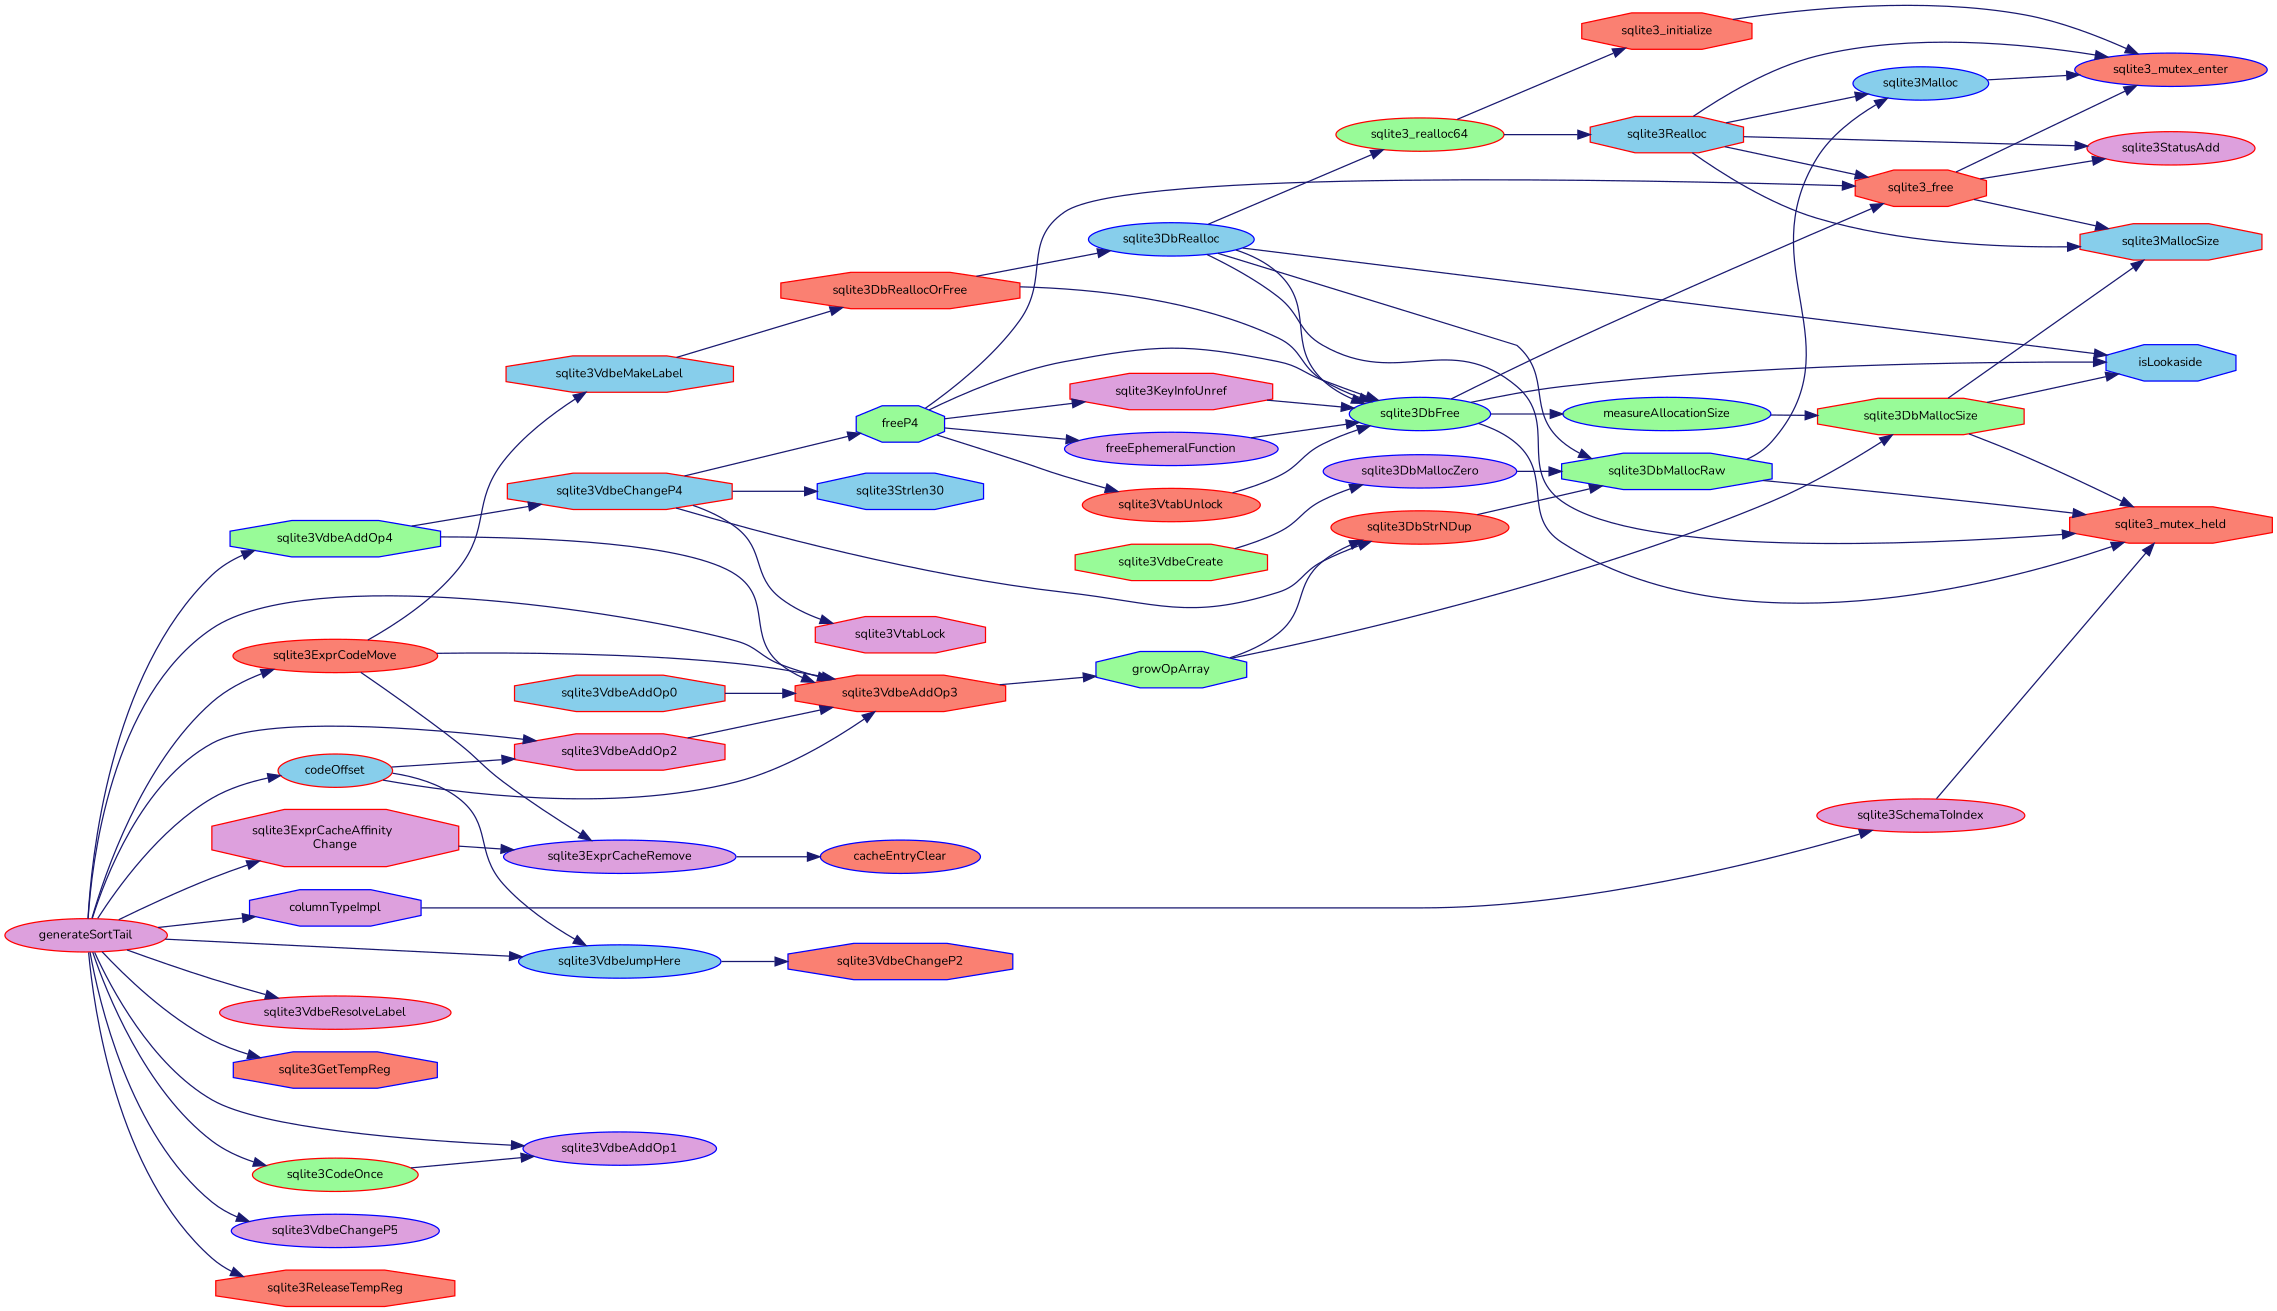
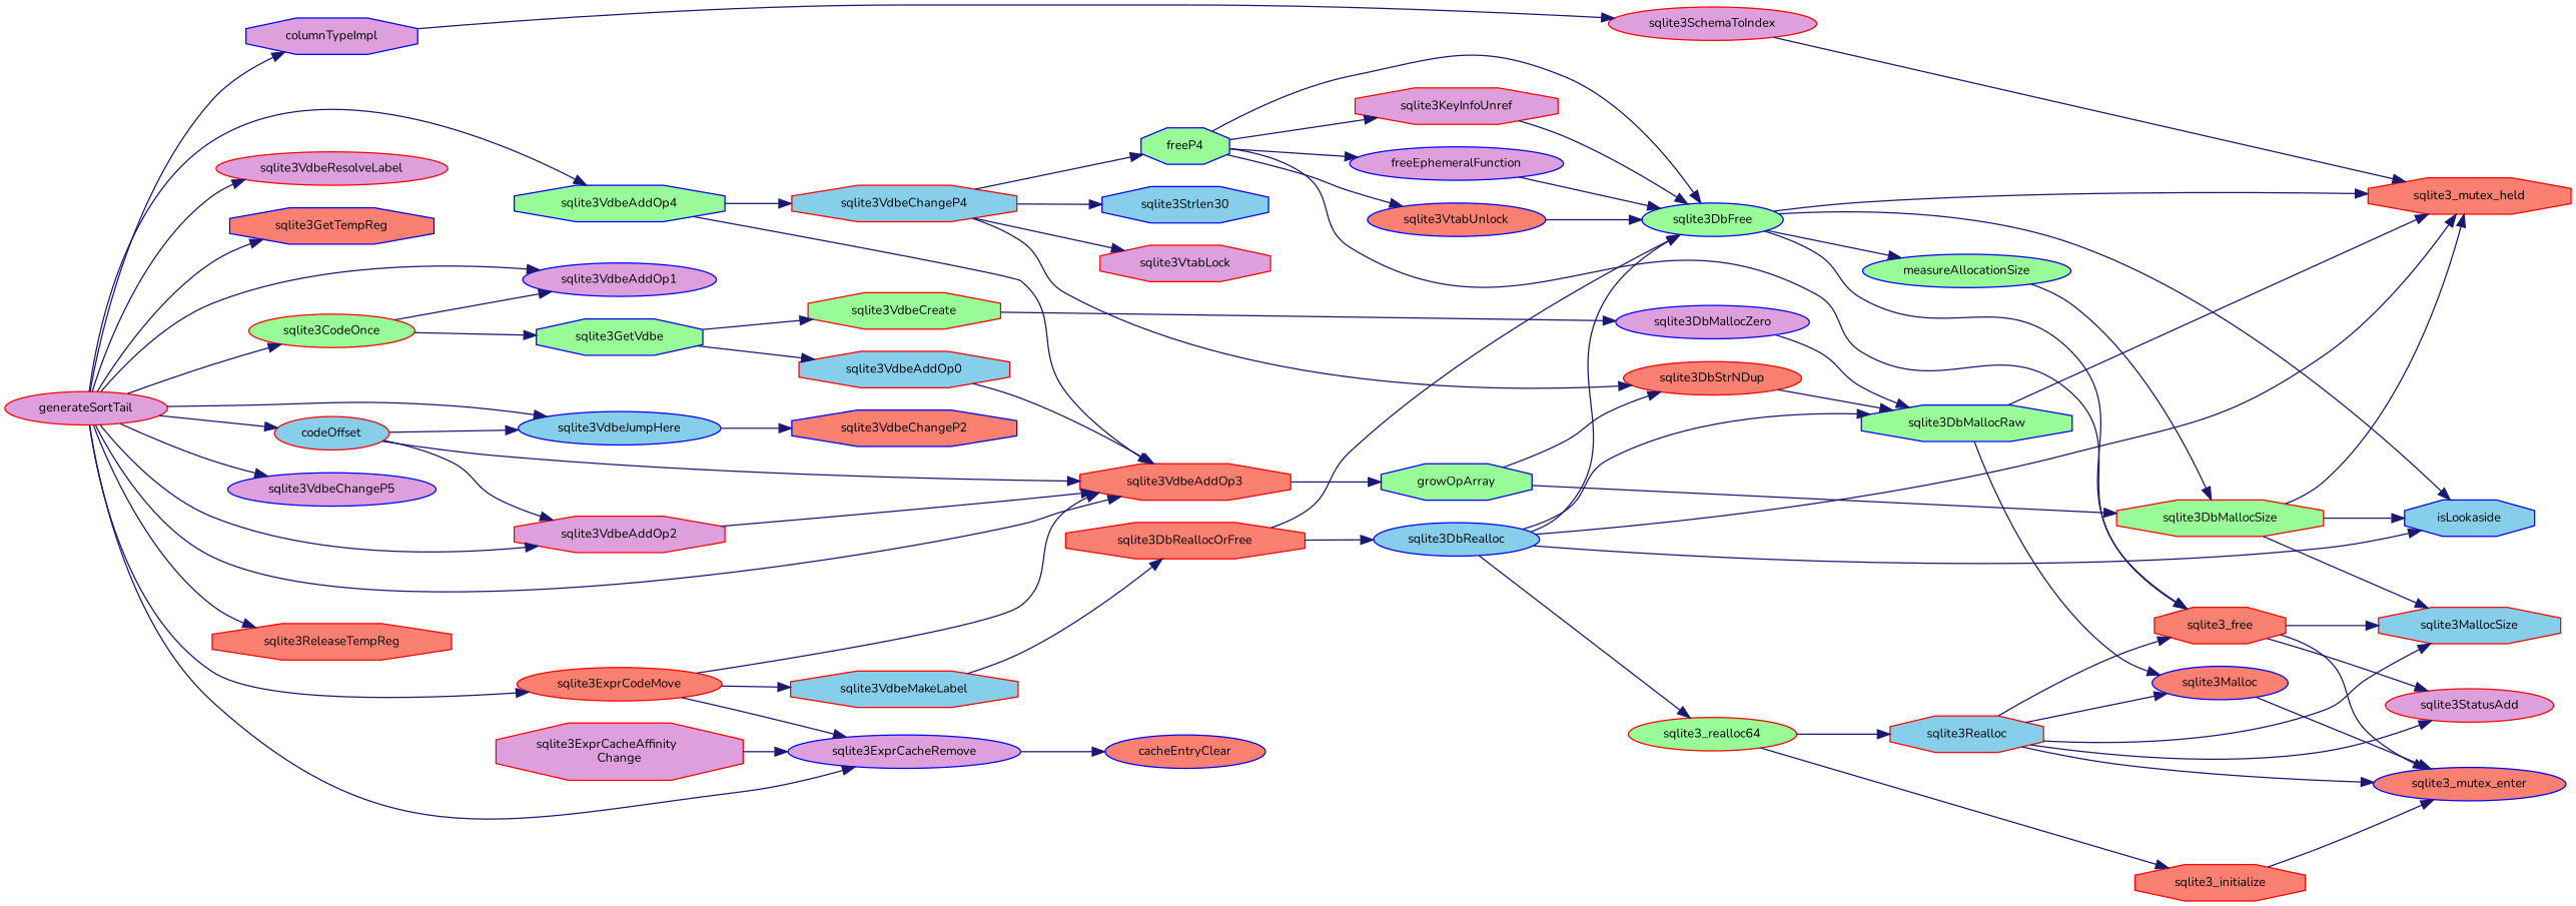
  digraph {
    fontname=Nunito
    rankdir=LR
    node [color=red fillcolor=plum fontname=Nunito fontsize=10 shape=octagon style=filled]
    edge [color=midnightblue fontname=Nunito fontsize=10 labelfontname=FreeSans labelfontsize=10 style=solid]
    n1 [fontcolor=black height=0.2 label=generateSortTail shape=ellipse width=0.4]
    n2 [height=0.2 label=sqlite3VdbeAddOp2 width=0.4]
    n3 [fillcolor=salmon height=0.2 label=sqlite3VdbeAddOp3 width=0.4]
    n4 [height=0.2 label=sqlite3VdbeResolveLabel shape=ellipse width=0.4]
    n5 [color=blue fillcolor=salmon height=0.2 label=sqlite3GetTempReg width=0.4]
    n6 [fillcolor=palegreen height=0.2 label=sqlite3CodeOnce shape=ellipse width=0.4]
    n7 [color=blue height=0.2 label=sqlite3VdbeAddOp1 shape=ellipse width=0.4]
    n8 [color=blue fillcolor=skyblue height=0.2 label=sqlite3VdbeJumpHere shape=ellipse width=0.4]
    n9 [fillcolor=skyblue height=0.2 label=codeOffset shape=ellipse width=0.4]
    n10 [color=blue height=0.2 label=sqlite3VdbeChangeP5 shape=ellipse width=0.4]
    n11 [color=blue fillcolor=palegreen height=0.2 label=sqlite3VdbeAddOp4 width=0.4]
    n12 [height=0.2 label="sqlite3ExprCacheAffinity\lChange" width=0.4]
    n13 [fillcolor=salmon height=0.2 label=sqlite3ExprCodeMove shape=ellipse width=0.4]
    n14 [fillcolor=salmon height=0.2 label=sqlite3ReleaseTempReg width=0.4]
    n15 [color=blue height=0.2 label=columnTypeImpl width=0.4]
    n16 [fillcolor=skyblue height=0.2 label=sqlite3VdbeMakeLabel width=0.4]
    n17 [fillcolor=salmon height=0.2 label=sqlite3DbReallocOrFree width=0.4]
    n18 [color=blue fillcolor=palegreen height=0.2 label=growOpArray width=0.4]
+   n19 [color=blue fillcolor=palegreen height=0.2 label=sqlite3GetVdbe width=0.4]
    n20 [color=blue fillcolor=salmon height=0.2 label=sqlite3VdbeChangeP2 width=0.4]
    n21 [fillcolor=skyblue height=0.2 label=sqlite3VdbeChangeP4 width=0.4]
    n22 [color=blue height=0.2 label=sqlite3ExprCacheRemove shape=ellipse width=0.4]
    n23 [height=0.2 label=sqlite3SchemaToIndex shape=ellipse width=0.4]
    n24 [color=blue fillcolor=skyblue height=0.2 label=sqlite3DbRealloc shape=ellipse width=0.4]
    n25 [color=blue fillcolor=palegreen height=0.2 label=sqlite3DbFree shape=ellipse width=0.4]
    n26 [fillcolor=salmon height=0.2 label=sqlite3_mutex_held width=0.4]
    n27 [color=blue fillcolor=palegreen height=0.2 label=sqlite3DbMallocRaw width=0.4]
    n28 [color=blue fillcolor=skyblue height=0.2 label=isLookaside width=0.4]
    n29 [fillcolor=palegreen height=0.2 label=sqlite3_realloc64 shape=ellipse width=0.4]
    n30 [color=blue fillcolor=palegreen height=0.2 label=measureAllocationSize shape=ellipse width=0.4]
    n31 [fillcolor=salmon height=0.2 label=sqlite3_free width=0.4]
-   n32 [color=blue fillcolor=skyblue height=0.2 label=sqlite3Malloc shape=ellipse width=0.4]
+   n32 [color=blue fillcolor=salmon height=0.2 label=sqlite3Malloc shape=ellipse width=0.4]
    n33 [fillcolor=salmon height=0.2 label=sqlite3_initialize width=0.4]
    n34 [fillcolor=skyblue height=0.2 label=sqlite3Realloc width=0.4]
    n35 [color=blue fillcolor=salmon height=0.2 label=sqlite3_mutex_enter shape=ellipse width=0.4]
    n36 [fillcolor=palegreen height=0.2 label=sqlite3DbMallocSize width=0.4]
    n37 [fillcolor=skyblue height=0.2 label=sqlite3MallocSize width=0.4]
    n38 [height=0.2 label=sqlite3StatusAdd shape=ellipse width=0.4]
    n39 [fillcolor=salmon height=0.2 label=sqlite3DbStrNDup shape=ellipse width=0.4]
    n40 [fillcolor=palegreen height=0.2 label=sqlite3VdbeCreate width=0.4]
    n41 [fillcolor=skyblue height=0.2 label=sqlite3VdbeAddOp0 width=0.4]
    n42 [color=blue height=0.2 label=sqlite3DbMallocZero shape=ellipse width=0.4]
    n43 [color=blue fillcolor=palegreen height=0.2 label=freeP4 width=0.4]
    n44 [height=0.2 label=sqlite3VtabLock width=0.4]
    n45 [color=blue fillcolor=skyblue height=0.2 label=sqlite3Strlen30 width=0.4]
    n46 [height=0.2 label=sqlite3KeyInfoUnref width=0.4]
    n47 [color=blue height=0.2 label=freeEphemeralFunction shape=ellipse width=0.4]
-   n48 [fillcolor=salmon height=0.2 label=sqlite3VtabUnlock shape=ellipse width=0.4]
+   n48 [color=blue fillcolor=salmon height=0.2 label=sqlite3VtabUnlock shape=ellipse width=0.4]
    n49 [color=blue fillcolor=salmon height=0.2 label=cacheEntryClear shape=ellipse width=0.4]
    n1 -> n2
    n1 -> n3
    n1 -> n4
    n1 -> n5
    n1 -> n6
    n1 -> n7
    n1 -> n8
    n1 -> n9
    n1 -> n10
    n1 -> n11
-   n1 -> n12
+   n1 -> n22
    n1 -> n13
    n1 -> n14
    n1 -> n15
    n2 -> n3
    n3 -> n18
    n6 -> n7
+   n6 -> n19
    n8 -> n20
    n9 -> n2
    n9 -> n3
    n9 -> n8
    n11 -> n3
    n11 -> n21
    n12 -> n22
    n13 -> n3
    n13 -> n16
    n13 -> n22
    n15 -> n23
    n16 -> n17
    n17 -> n24
    n17 -> n25
    n18 -> n36
    n18 -> n39
+   n19 -> n40
+   n19 -> n41
    n21 -> n39
    n21 -> n43
    n21 -> n44
    n21 -> n45
    n22 -> n49
    n23 -> n26
    n24 -> n25
    n24 -> n26
    n24 -> n27
    n24 -> n28
    n24 -> n29
    n25 -> n26
    n25 -> n28
    n25 -> n30
    n25 -> n31
    n27 -> n26
    n27 -> n32
    n29 -> n33
    n29 -> n34
    n30 -> n36
    n31 -> n35
    n31 -> n37
    n31 -> n38
    n32 -> n35
    n33 -> n35
    n34 -> n31
    n34 -> n32
    n34 -> n35
    n34 -> n37
    n34 -> n38
    n36 -> n26
    n36 -> n28
    n36 -> n37
    n39 -> n27
    n40 -> n42
    n41 -> n3
    n42 -> n27
    n43 -> n25
    n43 -> n31
    n43 -> n46
    n43 -> n47
    n43 -> n48
    n46 -> n25
    n47 -> n25
    n48 -> n25
  }
